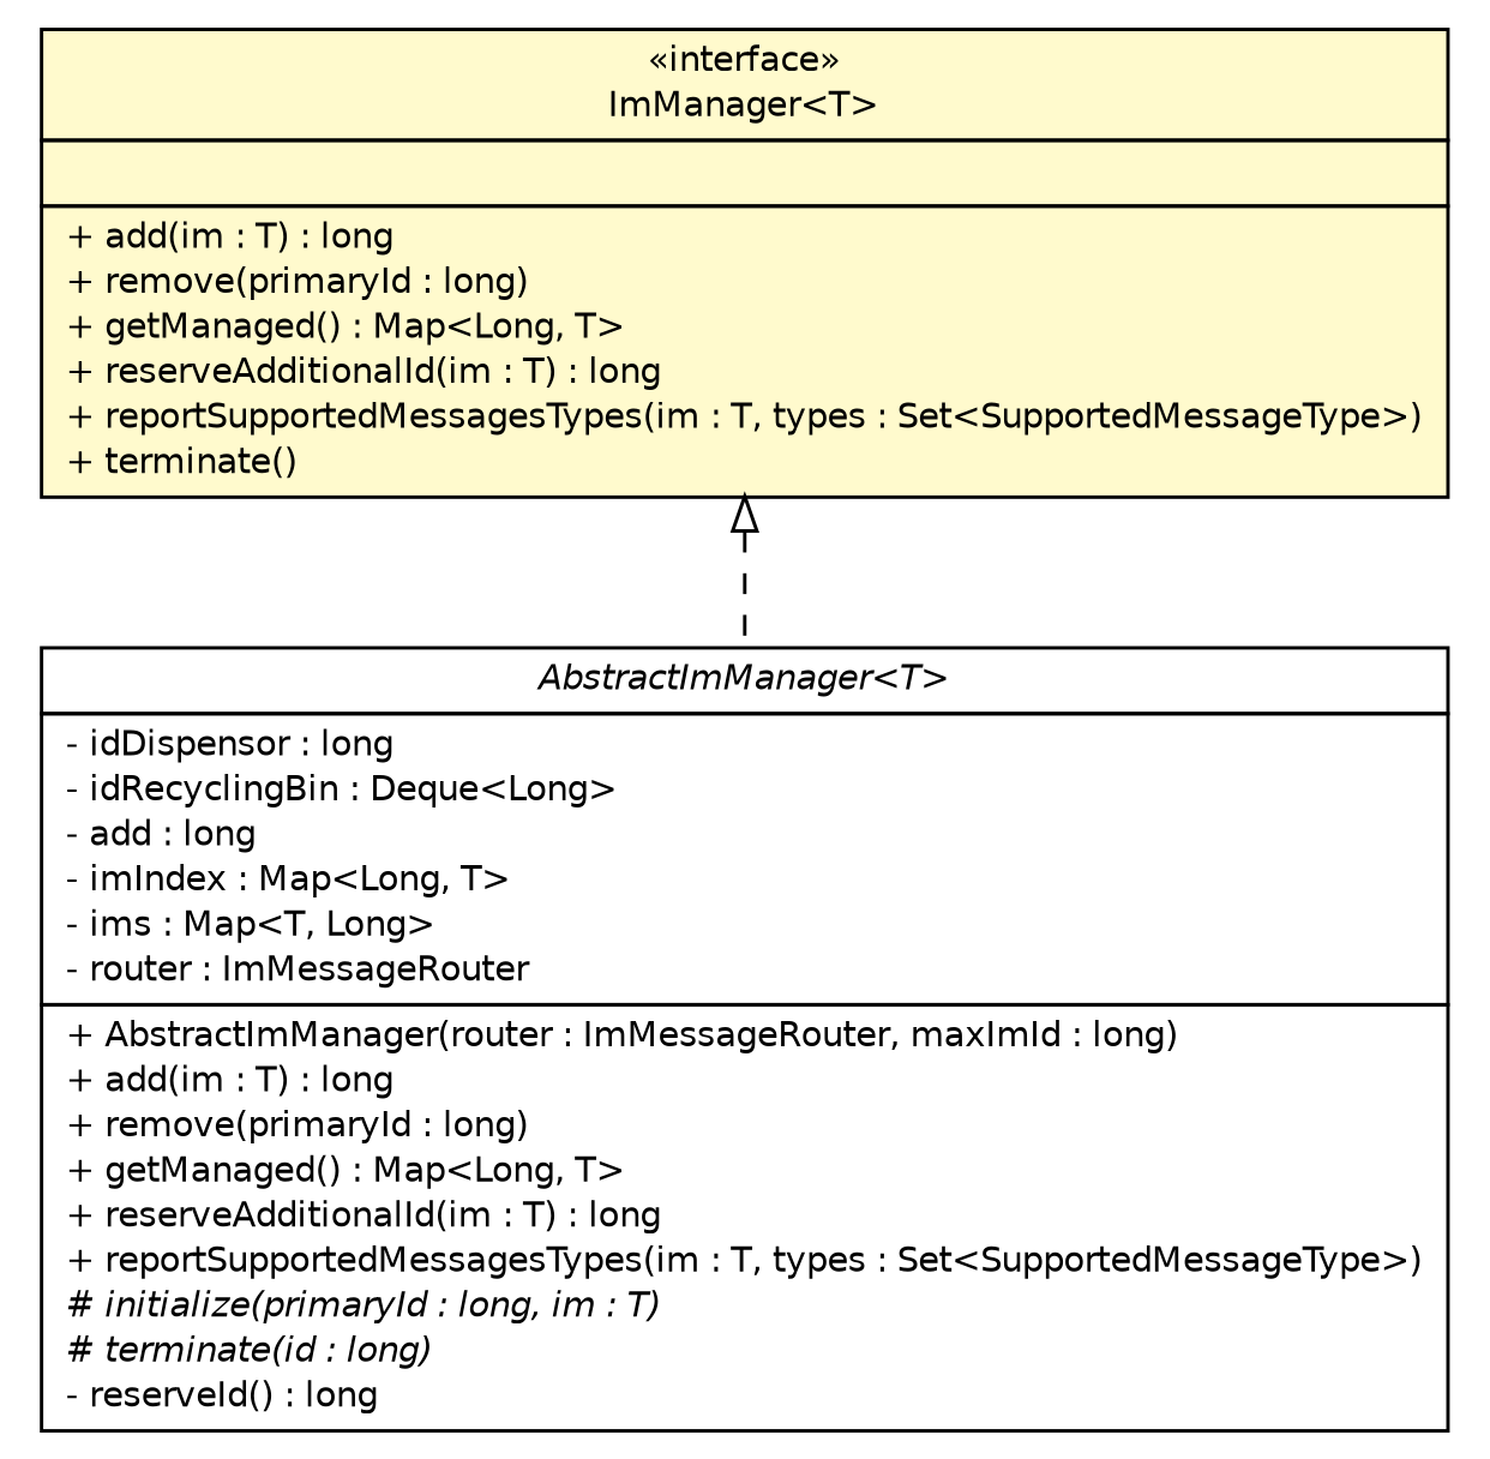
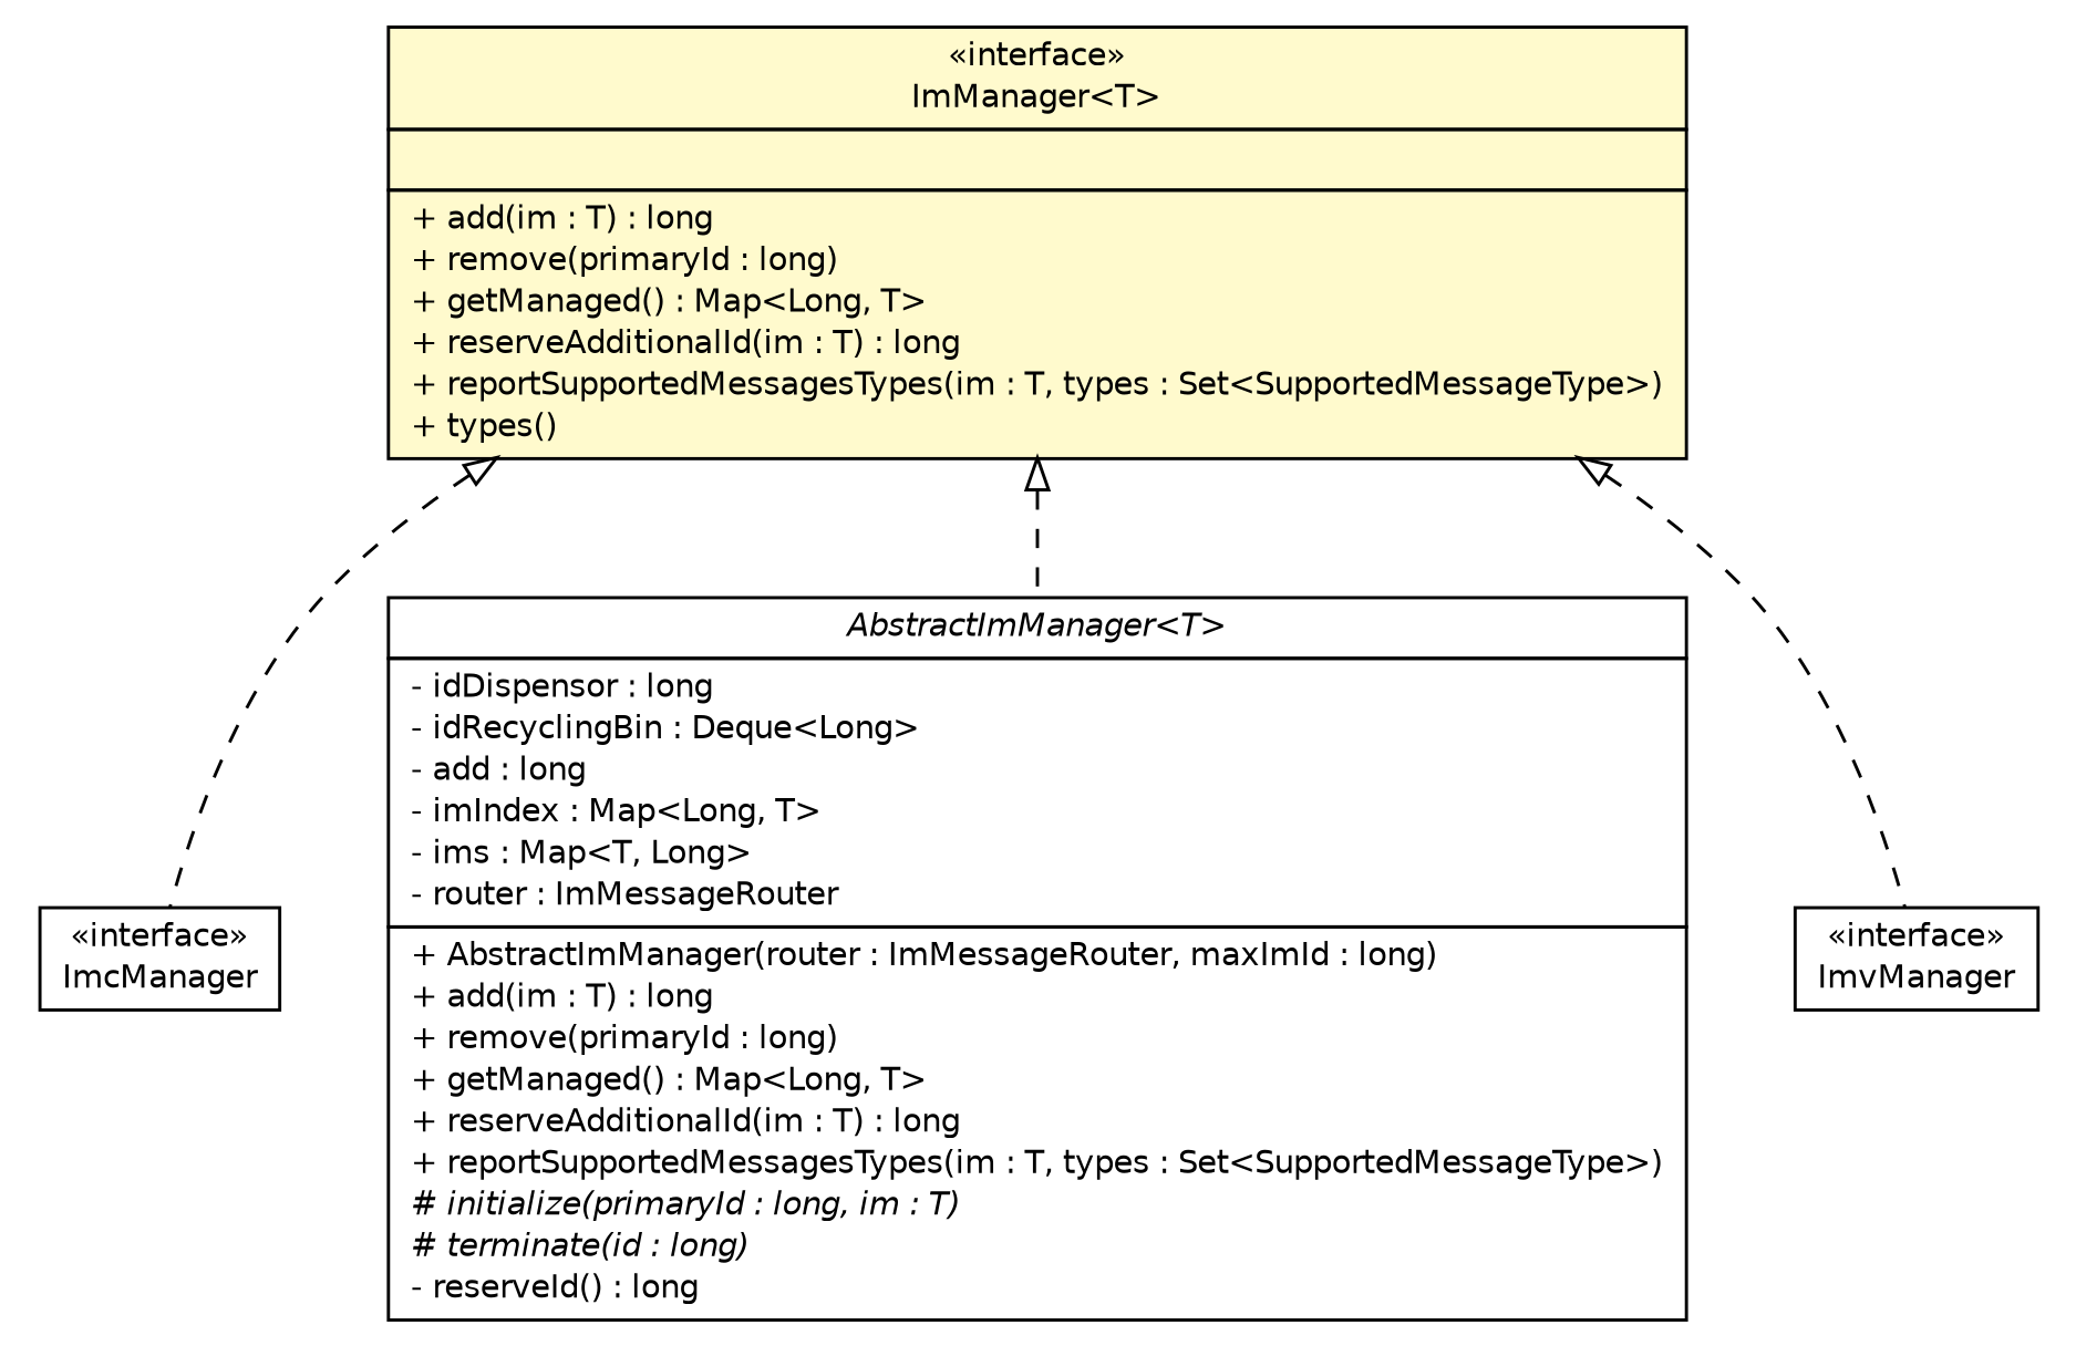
  digraph {
    nodesep=0.25
    ranksep=0.5
    node [fontcolor=black fontname=Helvetica fontsize=10.0 shape=plaintext]
    edge [arrowtail=empty dir=back fontname=Helvetica fontsize=10 headport=p labelfontname=Helvetica labelfontsize=10 style=dashed tailport=p]
-   n2 [label=<<table title="de.hsbremen.tc.tnc.tnccs.im.manager.ImManager" border="0" cellborder="1" cellspacing="0" cellpadding="2" port="p" bgcolor="lemonChiffon" href="./ImManager.html"> 		<tr><td><table border="0" cellspacing="0" cellpadding="1"> <tr><td align="center" balign="center"> &#171;interface&#187; </td></tr> <tr><td align="center" balign="center"> ImManager&lt;T&gt; </td></tr> 		</table></td></tr> 		<tr><td><table border="0" cellspacing="0" cellpadding="1"> <tr><td align="left" balign="left">  </td></tr> 		</table></td></tr> 		<tr><td><table border="0" cellspacing="0" cellpadding="1"> <tr><td align="left" balign="left"> + add(im : T) : long </td></tr> <tr><td align="left" balign="left"> + remove(primaryId : long) </td></tr> <tr><td align="left" balign="left"> + getManaged() : Map&lt;Long, T&gt; </td></tr> <tr><td align="left" balign="left"> + reserveAdditionalId(im : T) : long </td></tr> <tr><td align="left" balign="left"> + reportSupportedMessagesTypes(im : T, types : Set&lt;SupportedMessageType&gt;) </td></tr> <tr><td align="left" balign="left"> + terminate() </td></tr> 		</table></td></tr> 		</table>>]
+   n1 [label=<<table title="de.hsbremen.tc.tnc.tnccs.im.manager.ImcManager" border="0" cellborder="1" cellspacing="0" cellpadding="2" port="p" href="./ImcManager.html"> 		<tr><td><table border="0" cellspacing="0" cellpadding="1"> <tr><td align="center" balign="center"> &#171;interface&#187; </td></tr> <tr><td align="center" balign="center"> ImcManager </td></tr> 		</table></td></tr> 		</table>>]
+   n2 [label=<<table title="de.hsbremen.tc.tnc.tnccs.im.manager.ImManager" border="0" cellborder="1" cellspacing="0" cellpadding="2" port="p" bgcolor="lemonChiffon" href="./ImManager.html"> 		<tr><td><table border="0" cellspacing="0" cellpadding="1"> <tr><td align="center" balign="center"> &#171;interface&#187; </td></tr> <tr><td align="center" balign="center"> ImManager&lt;T&gt; </td></tr> 		</table></td></tr> 		<tr><td><table border="0" cellspacing="0" cellpadding="1"> <tr><td align="left" balign="left">  </td></tr> 		</table></td></tr> 		<tr><td><table border="0" cellspacing="0" cellpadding="1"> <tr><td align="left" balign="left"> + add(im : T) : long </td></tr> <tr><td align="left" balign="left"> + remove(primaryId : long) </td></tr> <tr><td align="left" balign="left"> + getManaged() : Map&lt;Long, T&gt; </td></tr> <tr><td align="left" balign="left"> + reserveAdditionalId(im : T) : long </td></tr> <tr><td align="left" balign="left"> + reportSupportedMessagesTypes(im : T, types : Set&lt;SupportedMessageType&gt;) </td></tr> <tr><td align="left" balign="left"> + types() </td></tr> 		</table></td></tr> 		</table>>]
    n3 [label=<<table title="de.hsbremen.tc.tnc.tnccs.im.manager.AbstractImManager" border="0" cellborder="1" cellspacing="0" cellpadding="2" port="p" href="./AbstractImManager.html"> 		<tr><td><table border="0" cellspacing="0" cellpadding="1"> <tr><td align="center" balign="center"><font face="Helvetica-Oblique"> AbstractImManager&lt;T&gt; </font></td></tr> 		</table></td></tr> 		<tr><td><table border="0" cellspacing="0" cellpadding="1"> <tr><td align="left" balign="left"> - idDispensor : long </td></tr> <tr><td align="left" balign="left"> - idRecyclingBin : Deque&lt;Long&gt; </td></tr> <tr><td align="left" balign="left"> - add : long </td></tr> <tr><td align="left" balign="left"> - imIndex : Map&lt;Long, T&gt; </td></tr> <tr><td align="left" balign="left"> - ims : Map&lt;T, Long&gt; </td></tr> <tr><td align="left" balign="left"> - router : ImMessageRouter </td></tr> 		</table></td></tr> 		<tr><td><table border="0" cellspacing="0" cellpadding="1"> <tr><td align="left" balign="left"> + AbstractImManager(router : ImMessageRouter, maxImId : long) </td></tr> <tr><td align="left" balign="left"> + add(im : T) : long </td></tr> <tr><td align="left" balign="left"> + remove(primaryId : long) </td></tr> <tr><td align="left" balign="left"> + getManaged() : Map&lt;Long, T&gt; </td></tr> <tr><td align="left" balign="left"> + reserveAdditionalId(im : T) : long </td></tr> <tr><td align="left" balign="left"> + reportSupportedMessagesTypes(im : T, types : Set&lt;SupportedMessageType&gt;) </td></tr> <tr><td align="left" balign="left"><font face="Helvetica-Oblique" point-size="10.0"> # initialize(primaryId : long, im : T) </font></td></tr> <tr><td align="left" balign="left"><font face="Helvetica-Oblique" point-size="10.0"> # terminate(id : long) </font></td></tr> <tr><td align="left" balign="left"> - reserveId() : long </td></tr> 		</table></td></tr> 		</table>>]
+   n4 [label=<<table title="de.hsbremen.tc.tnc.tnccs.im.manager.ImvManager" border="0" cellborder="1" cellspacing="0" cellpadding="2" port="p" href="./ImvManager.html"> 		<tr><td><table border="0" cellspacing="0" cellpadding="1"> <tr><td align="center" balign="center"> &#171;interface&#187; </td></tr> <tr><td align="center" balign="center"> ImvManager </td></tr> 		</table></td></tr> 		</table>>]
+   n2 -> n1
    n2 -> n3
+   n2 -> n4
  }
